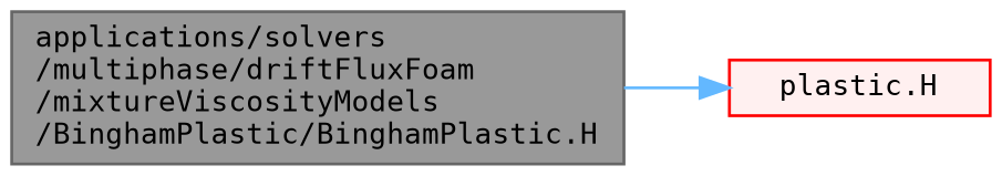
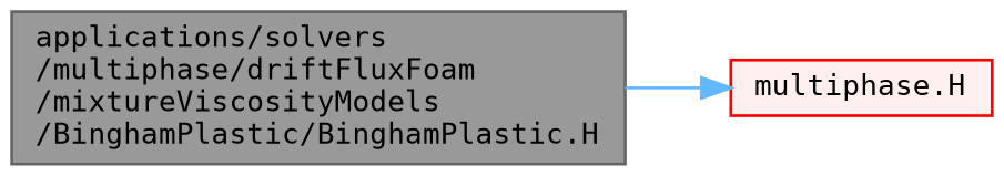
  digraph {
    rankdir=LR
    fontname="DejaVu Sans Mono"
    node [fontname="DejaVu Sans Mono" fontsize=10 shape=box style=filled]
    n1 [color=gray40 fillcolor=grey60 fontcolor=black height=0.2 label="applications/solvers\l/multiphase/driftFluxFoam\l/mixtureViscosityModels\l/BinghamPlastic/BinghamPlastic.H" width=0.4]
-   n2 [color=red fillcolor="#FFF0F0" height=0.2 label="plastic.H" width=0.4]
+   n2 [color=red fillcolor="#FFF0F0" height=0.2 label="multiphase.H" width=0.4]
    n1 -> n2 [color=steelblue1 fontname="DejaVu Sans Mono" fontsize=10 labelfontname=Helvetica labelfontsize=10 style=solid]
  }
